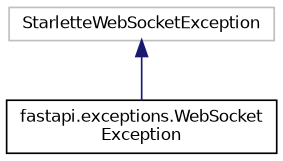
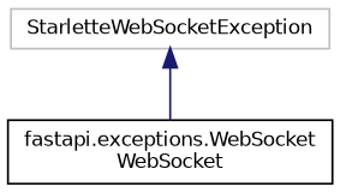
  digraph {
    rankdir=TB
    node [fillcolor=white fontname=Helvetica fontsize=10 shape=record style=filled]
    n1 [color=grey75 height=0.2 label=StarletteWebSocketException width=0.4]
-   n2 [color=black height=0.2 label="fastapi.exceptions.WebSocket\lException" width=0.4]
+   n2 [color=black height=0.2 label="fastapi.exceptions.WebSocket\lWebSocket" width=0.4]
    n1 -> n2 [color=midnightblue dir=back fontname=Helvetica fontsize=10 labelfontname=Helvetica labelfontsize=10 style=solid]
  }
